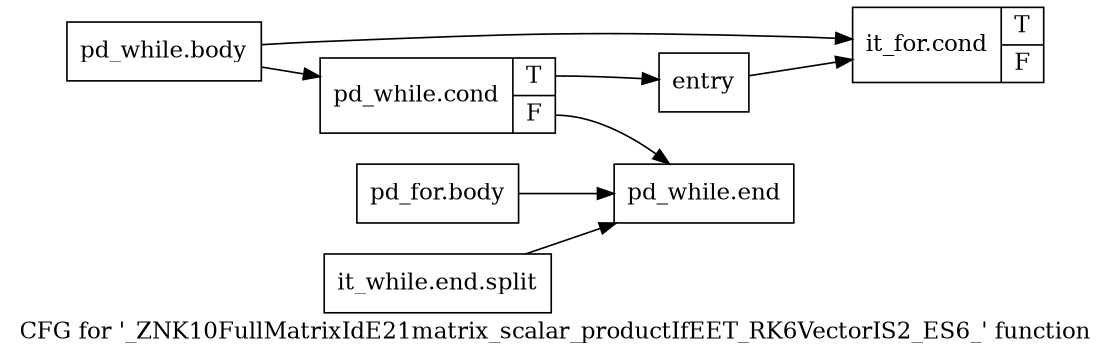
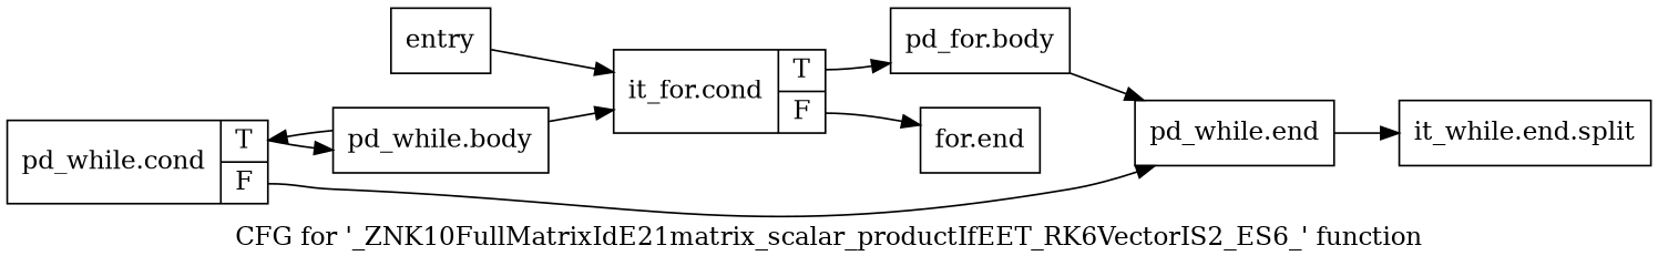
  digraph {
    label="CFG for '_ZNK10FullMatrixIdE21matrix_scalar_productIfEET_RK6VectorIS2_ES6_' function"
    rankdir=LR
    node [shape=record]
    n1 [label="{entry}"]
    n2 [label="{it_for.cond|{<s0>T|<s1>F}}"]
    n3 [label="{pd_for.body}"]
+   n4 [label="{for.end}"]
    n5 [label="{pd_while.end}"]
    n6 [label="{pd_while.cond|{<s0>T|<s1>F}}"]
    n7 [label="{pd_while.body}"]
    n8 [label="{it_while.end.split}"]
    n1 -> n2
+   n2 -> n3 [tailport=s0]
+   n2 -> n4 [tailport=s1]
    n3 -> n5
-   n8 -> n5
+   n5 -> n8
    n6 -> n5 [tailport=s1]
-   n6 -> n1 [tailport=s0]
+   n6 -> n7 [tailport=s0]
    n7 -> n2
    n7 -> n6
  }
